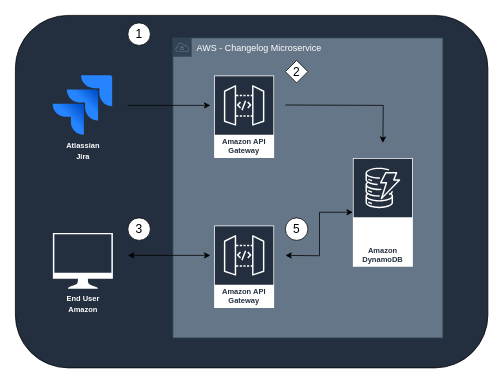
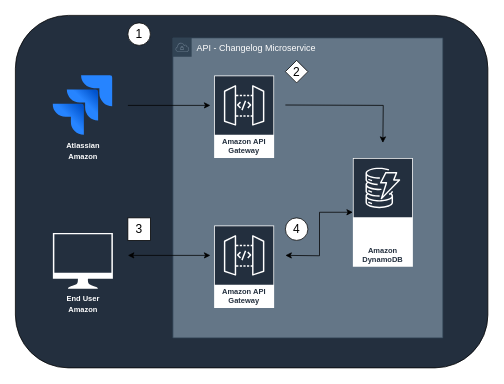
  <mxCell id="0" />
  <mxCell id="1" parent="0" />
  <mxCell id="2" value="" style="rounded=1;whiteSpace=wrap;html=1;fillColor=#232F3E;" vertex="1" parent="1"><mxGeometry x="20" y="20" width="630" height="470" as="geometry" /></mxCell>
- <mxCell id="3" value="AWS - Changelog Microservice" style="outlineConnect=0;html=1;whiteSpace=wrap;fontSize=12;fontStyle=0;shape=mxgraph.aws4.group;grIcon=mxgraph.aws4.group_vpc;strokeColor=#314354;fillColor=#647687;verticalAlign=top;align=left;spacingLeft=30;dashed=0;fontColor=#ffffff;" vertex="1" parent="1"><mxGeometry x="230" y="50" width="360" height="400" as="geometry" /></mxCell>
+ <mxCell id="3" value="API - Changelog Microservice" style="outlineConnect=0;html=1;whiteSpace=wrap;fontSize=12;fontStyle=0;shape=mxgraph.aws4.group;grIcon=mxgraph.aws4.group_vpc;strokeColor=#314354;fillColor=#647687;verticalAlign=top;align=left;spacingLeft=30;dashed=0;fontColor=#ffffff;" vertex="1" parent="1"><mxGeometry x="230" y="50" width="360" height="400" as="geometry" /></mxCell>
  <mxCell id="4" style="edgeStyle=orthogonalEdgeStyle;rounded=0;orthogonalLoop=1;jettySize=auto;html=1;" edge="1" parent="1"><mxGeometry relative="1" as="geometry"><mxPoint x="170" y="140" as="sourcePoint" /><mxPoint x="280" y="140" as="targetPoint" /></mxGeometry></mxCell>
  <mxCell id="5" value="" style="image;image=img/lib/atlassian/Jira_Logo.svg;aspect=fixed;" vertex="1" parent="1"><mxGeometry x="70" y="100" width="80" height="80" as="geometry" /></mxCell>
  <mxCell id="6" style="edgeStyle=orthogonalEdgeStyle;rounded=0;orthogonalLoop=1;jettySize=auto;html=1;startArrow=classic;startFill=1;" edge="1" parent="1" target="8"><mxGeometry relative="1" as="geometry"><mxPoint x="380" y="340" as="sourcePoint" /><mxPoint x="450" y="340" as="targetPoint" /></mxGeometry></mxCell>
  <mxCell id="7" value="Amazon API Gateway" style="outlineConnect=0;fontColor=#232F3E;gradientColor=none;strokeColor=#ffffff;fillColor=#232F3E;dashed=0;verticalLabelPosition=middle;verticalAlign=bottom;align=center;html=1;whiteSpace=wrap;fontSize=10;fontStyle=1;spacing=3;shape=mxgraph.aws4.productIcon;prIcon=mxgraph.aws4.api_gateway;" vertex="1" parent="1"><mxGeometry x="285" y="100" width="80" height="110" as="geometry" /></mxCell>
  <mxCell id="8" value="Amazon DynamoDB" style="outlineConnect=0;fontColor=#232F3E;gradientColor=none;strokeColor=#ffffff;fillColor=#232F3E;dashed=0;verticalLabelPosition=middle;verticalAlign=bottom;align=center;html=1;whiteSpace=wrap;fontSize=10;fontStyle=1;spacing=3;shape=mxgraph.aws4.productIcon;prIcon=mxgraph.aws4.dynamodb;" vertex="1" parent="1"><mxGeometry x="470" y="210" width="80" height="145" as="geometry" /></mxCell>
- <mxCell id="9" value="&lt;b style=&quot;font-size: 10px&quot;&gt;&lt;font color=&quot;#ffffff&quot;&gt;Atlassian&lt;br&gt;Jira&lt;/font&gt;&lt;/b&gt;" style="text;html=1;align=center;verticalAlign=middle;resizable=0;points=[];autosize=1;" vertex="1" parent="1"><mxGeometry x="80" y="180" width="60" height="40" as="geometry" /></mxCell>
+ <mxCell id="9" value="&lt;b style=&quot;font-size: 10px&quot;&gt;&lt;font color=&quot;#ffffff&quot;&gt;Atlassian&lt;br&gt;Amazon&lt;/font&gt;&lt;/b&gt;" style="text;html=1;align=center;verticalAlign=middle;resizable=0;points=[];autosize=1;" vertex="1" parent="1"><mxGeometry x="80" y="180" width="60" height="40" as="geometry" /></mxCell>
  <mxCell id="10" value="&lt;font style=&quot;font-size: 16px&quot;&gt;1&lt;/font&gt;" style="ellipse;whiteSpace=wrap;html=1;aspect=fixed;" vertex="1" parent="1"><mxGeometry x="170" y="30" width="30" height="30" as="geometry" /></mxCell>
  <mxCell id="11" value="&lt;font style=&quot;font-size: 16px&quot;&gt;2&lt;/font&gt;" style="rhombus;whiteSpace=wrap;html=1;aspect=fixed;" vertex="1" parent="1"><mxGeometry x="380" y="80" width="30" height="30" as="geometry" /></mxCell>
  <mxCell id="12" value="Amazon API Gateway" style="outlineConnect=0;fontColor=#232F3E;gradientColor=none;strokeColor=#ffffff;fillColor=#232F3E;dashed=0;verticalLabelPosition=middle;verticalAlign=bottom;align=center;html=1;whiteSpace=wrap;fontSize=10;fontStyle=1;spacing=3;shape=mxgraph.aws4.productIcon;prIcon=mxgraph.aws4.api_gateway;" vertex="1" parent="1"><mxGeometry x="285" y="300" width="80" height="110" as="geometry" /></mxCell>
  <mxCell id="13" style="edgeStyle=orthogonalEdgeStyle;rounded=0;orthogonalLoop=1;jettySize=auto;html=1;startArrow=classic;startFill=1;" edge="1" parent="1"><mxGeometry relative="1" as="geometry"><mxPoint x="170" y="340" as="sourcePoint" /><mxPoint x="280" y="340" as="targetPoint" /></mxGeometry></mxCell>
  <mxCell id="14" style="edgeStyle=orthogonalEdgeStyle;rounded=0;orthogonalLoop=1;jettySize=auto;html=1;" edge="1" parent="1"><mxGeometry relative="1" as="geometry"><mxPoint x="380" y="139.5" as="sourcePoint" /><mxPoint x="510" y="190" as="targetPoint" /></mxGeometry></mxCell>
- <mxCell id="15" value="&lt;font style=&quot;font-size: 16px&quot;&gt;3&lt;/font&gt;" style="ellipse;whiteSpace=wrap;html=1;aspect=fixed;" vertex="1" parent="1"><mxGeometry x="170" y="290" width="30" height="30" as="geometry" /></mxCell>
- <mxCell id="16" value="&lt;font style=&quot;font-size: 16px&quot;&gt;5&lt;/font&gt;" style="ellipse;whiteSpace=wrap;html=1;aspect=fixed;" vertex="1" parent="1"><mxGeometry x="380" y="290" width="30" height="30" as="geometry" /></mxCell>
+ <mxCell id="15" value="&lt;font style=&quot;font-size: 16px&quot;&gt;3&lt;/font&gt;" style="whiteSpace=wrap;html=1;aspect=fixed;rounded=0;" vertex="1" parent="1"><mxGeometry x="170" y="290" width="30" height="30" as="geometry" /></mxCell>
+ <mxCell id="16" value="&lt;font style=&quot;font-size: 16px&quot;&gt;4&lt;/font&gt;" style="ellipse;whiteSpace=wrap;html=1;aspect=fixed;" vertex="1" parent="1"><mxGeometry x="380" y="290" width="30" height="30" as="geometry" /></mxCell>
  <mxCell id="17" value="&lt;font style=&quot;font-size: 10px&quot; color=&quot;#ffffff&quot;&gt;&lt;b&gt;End User&lt;br&gt;Amazon&lt;/b&gt;&lt;/font&gt;" style="text;html=1;align=center;verticalAlign=middle;resizable=0;points=[];autosize=1;" vertex="1" parent="1"><mxGeometry x="80" y="384.4" width="60" height="40" as="geometry" /></mxCell>
  <mxCell id="18" value="" style="pointerEvents=1;shadow=0;dashed=0;html=1;strokeColor=none;aspect=fixed;labelPosition=center;verticalLabelPosition=bottom;verticalAlign=top;align=center;outlineConnect=0;shape=mxgraph.vvd.monitor;fillColor=#FFFFFF;" vertex="1" parent="1"><mxGeometry x="70" y="310" width="80" height="74.4" as="geometry" /></mxCell>
